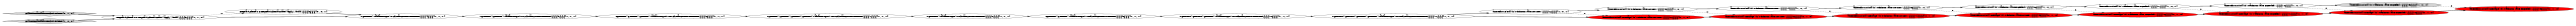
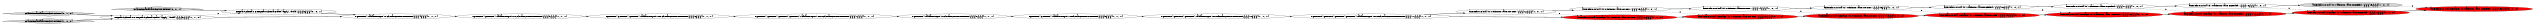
  digraph {
    rankdir=LR
    node [fillcolor=white shape=ellipse style=filled]
    edge [style=bold]
    n1 [fillcolor=red label="assertThrown(null).message().is(\"Maximum value exceeded.\")@@@17@@@['0', '1', '0']"]
    n2 [fillcolor=red label="assertThrown(null).message().is(\"Maximum value exceeded.\")@@@18@@@['0', '1', '0']"]
    n3 [label="HttpPartSchema s = HttpPartSchema.create().apply(,).build()@@@3@@@['1', '1', '0']"]
    n4 [label="HttpPartSchema s = HttpPartSchema.create().apply(,).build()@@@3@@@['0', '0', '1']"]
    n5 [label="s.getItems().validateOutput(10.2f,BeanContext.DEFAULT)@@@4@@@['1', '1', '1']"]
    n6 [label="s.getItems().getItems().getItems().validateOutput(1000.2f,BeanContext.DEFAULT)@@@6@@@['1', '1', '1']"]
    n7 [label="s.getItems().getItems().getItems().getItems().validateOutput(10000.2f,BeanContext.DEFAULT)@@@7@@@['1', '1', '1']"]
    n8 [label="assertThrown(null).is(\"Minimum value not met.\")@@@14@@@['1', '0', '1']"]
    n9 [label="assertThrown(null).is(\"Minimum value not met.\")@@@15@@@['1', '0', '1']"]
    n10 [fillcolor=red label="assertThrown(null).message().is(\"Minimum value not met.\")@@@14@@@['0', '1', '0']"]
    n11 [label="assertThrown(null).is(\"Minimum value not met.\")@@@13@@@['1', '0', '1']"]
    n12 [fillcolor=red label="assertThrown(null).message().is(\"Minimum value not met.\")@@@13@@@['0', '1', '0']"]
    n13 [label="s.getItems().getItems().validateOutput(100.2f,BeanContext.DEFAULT)@@@5@@@['1', '1', '1']"]
    n14 [label="assertThrown(null).is(\"Maximum value exceeded.\")@@@16@@@['1', '0', '1']"]
    n15 [label="assertThrown(null).is(\"Maximum value exceeded.\")@@@17@@@['1', '0', '1']"]
    n16 [fillcolor=red label="assertThrown(null).message().is(\"Maximum value exceeded.\")@@@16@@@['0', '1', '0']"]
    n17 [fillcolor=red label="assertThrown(null).message().is(\"Minimum value not met.\")@@@15@@@['0', '1', '0']"]
    n18 [fillcolor=red label="assertThrown(null).message().is(\"Maximum value exceeded.\")@@@19@@@['0', '1', '0']"]
    n19 [label="assertThrown(null).is(\"Maximum value exceeded.\")@@@18@@@['1', '0', '1']"]
    n20 [label="s.getItems().validateOutput(100f,BeanContext.DEFAULT)@@@8@@@['1', '1', '1']"]
    n21 [label="s.getItems().getItems().validateOutput(1000f,BeanContext.DEFAULT)@@@9@@@['1', '1', '1']"]
    n22 [fillcolor=lightgray label="assertThrown(null).is(\"Maximum value exceeded.\")@@@19@@@['1', '0', '1']"]
    n23 [label="s.getItems().getItems().getItems().getItems().validateOutput(100000f,BeanContext.DEFAULT)@@@11@@@['1', '1', '1']"]
    n24 [label="assertThrown(null).is(\"Minimum value not met.\")@@@12@@@['1', '0', '1']"]
    n25 [fillcolor=red label="assertThrown(null).message().is(\"Minimum value not met.\")@@@12@@@['0', '1', '0']"]
+   n26 [fillcolor=lightgray label="c04b_minmax_floats_exclusive_items['0', '0', '1']" shape=diamond]
    n27 [label="s.getItems().getItems().getItems().validateOutput(10000f,BeanContext.DEFAULT)@@@10@@@['1', '1', '1']"]
    n28 [fillcolor=lightgray label="c04b_minmax_floats_exclusive_items['0', '1', '0']" shape=diamond]
    n29 [fillcolor=lightgray label="c04b_minmax_floats_exclusive_items['1', '0', '0']" shape=diamond]
    n1 -> n2
    n2 -> n18
    n3 -> n4 [label=0 style=dashed]
    n3 -> n5
    n4 -> n5
    n5 -> n13
    n6 -> n7
    n7 -> n20
    n8 -> n9
    n8 -> n10 [label=0 style=dashed]
    n9 -> n14
    n9 -> n17 [label=0 style=dashed]
    n10 -> n17
    n11 -> n8
    n11 -> n12 [label=0 style=dashed]
    n12 -> n10
    n13 -> n6
    n14 -> n15
    n14 -> n16 [label=0 style=dashed]
    n15 -> n1 [label=0 style=dashed]
    n15 -> n19
    n16 -> n1
    n17 -> n16
    n19 -> n2 [label=0 style=dashed]
    n19 -> n22
    n20 -> n21
    n21 -> n27
    n22 -> n18 [label=0 style=dashed]
    n23 -> n24
    n23 -> n25
    n24 -> n11
    n24 -> n25 [label=0 style=dashed]
    n25 -> n12
+   n26 -> n4
    n27 -> n23
    n28 -> n3
    n29 -> n3
  }
